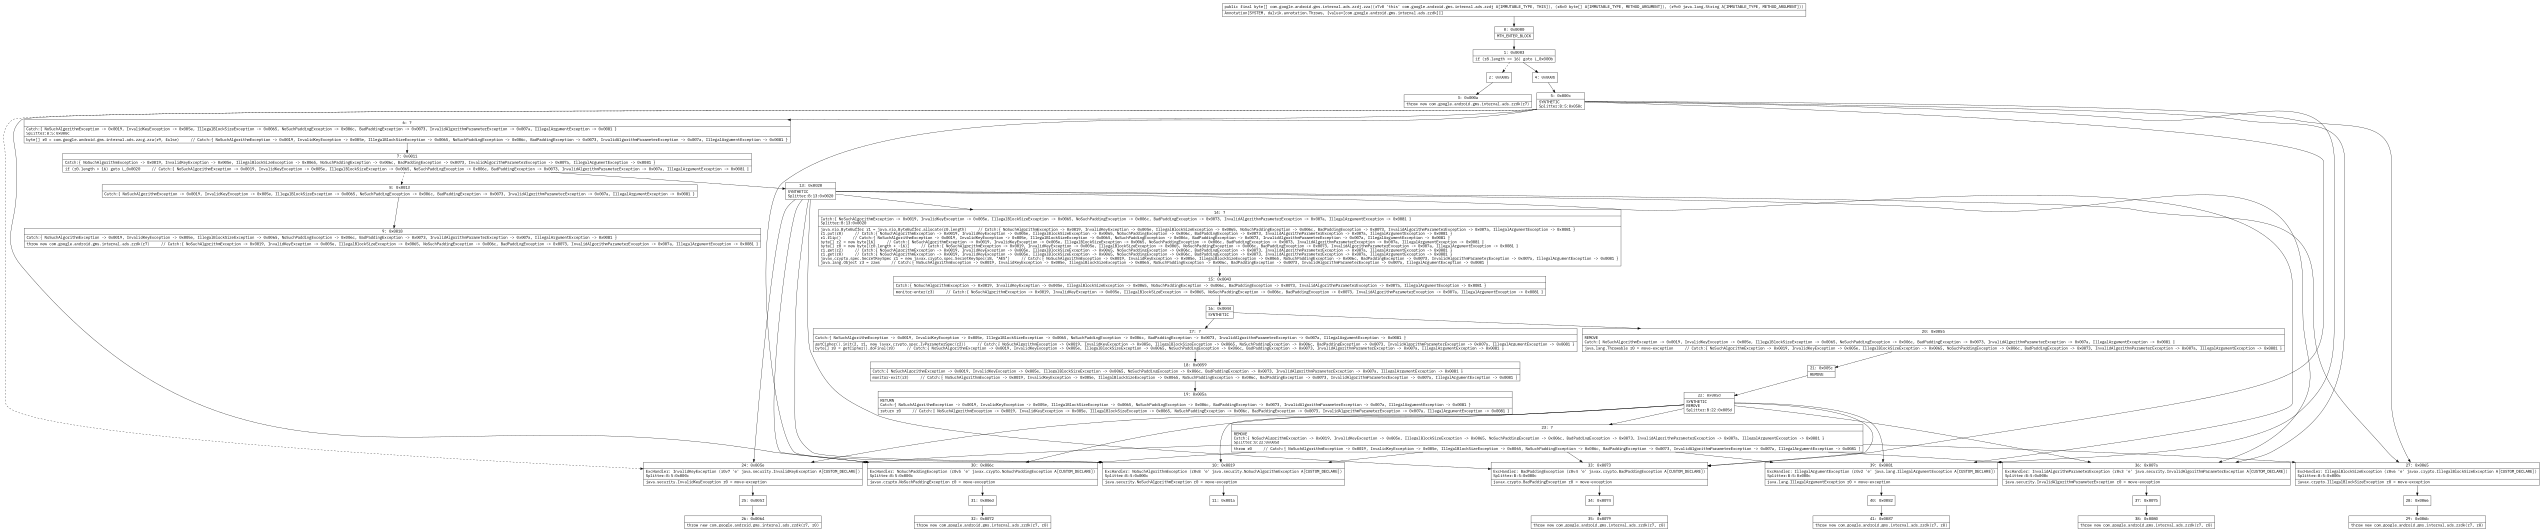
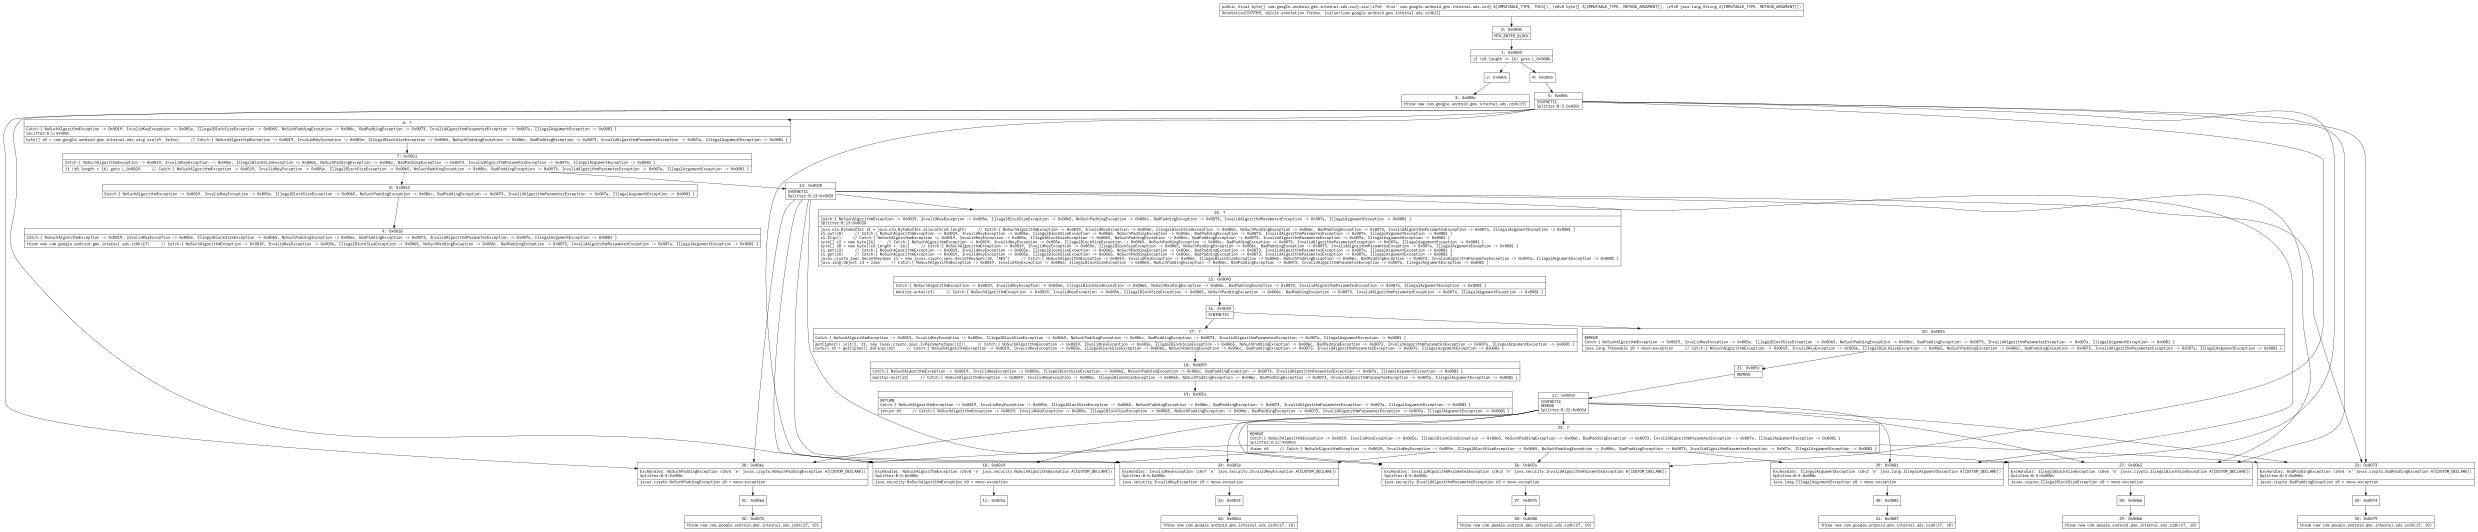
  digraph {
    fontname="IBM Plex Mono"
    node [fontname="IBM Plex Mono" shape=record]
    edge [fontname="IBM Plex Mono"]
    n1 [label="{0\:\ 0x0000|MTH_ENTER_BLOCK\l}"]
    n2 [label="{1\:\ 0x0003|if (r8.length == 16) goto L_0x000b\l}"]
    n3 [label="{2\:\ 0x0005}"]
    n4 [label="{4\:\ 0x000b}"]
    n5 [label="{3\:\ 0x000a|throw new com.google.android.gms.internal.ads.zzdk(r7)\l}"]
    n6 [label="{5\:\ 0x000c|SYNTHETIC\lSplitter:B:5:0x050c\l}"]
    n7 [label="{6\:\ ?|Catch:\{ NoSuchAlgorithmException \-\> 0x0019, InvalidKeyException \-\> 0x005e, IllegalBlockSizeException \-\> 0x0065, NoSuchPaddingException \-\> 0x006c, BadPaddingException \-\> 0x0073, InvalidAlgorithmParameterException \-\> 0x007a, IllegalArgumentException \-\> 0x0081 \}\lSplitter:B:5:0x000c\l|byte[] r0 = com.google.android.gms.internal.ads.zzcg.zza(r9, false)     \/\/ Catch:\{ NoSuchAlgorithmException \-\> 0x0019, InvalidKeyException \-\> 0x005e, IllegalBlockSizeException \-\> 0x0065, NoSuchPaddingException \-\> 0x006c, BadPaddingException \-\> 0x0073, InvalidAlgorithmParameterException \-\> 0x007a, IllegalArgumentException \-\> 0x0081 \}\l}"]
    n8 [label="{10\:\ 0x0019|ExcHandler: NoSuchAlgorithmException (r0v8 'e' java.security.NoSuchAlgorithmException A[CUSTOM_DECLARE])\lSplitter:B:5:0x000c\l|java.security.NoSuchAlgorithmException r0 = move\-exception\l}"]
    n9 [label="{24\:\ 0x005e|ExcHandler: InvalidKeyException (r0v7 'e' java.security.InvalidKeyException A[CUSTOM_DECLARE])\lSplitter:B:5:0x000c\l|java.security.InvalidKeyException r0 = move\-exception\l}"]
    n10 [label="{27\:\ 0x0065|ExcHandler: IllegalBlockSizeException (r0v6 'e' javax.crypto.IllegalBlockSizeException A[CUSTOM_DECLARE])\lSplitter:B:5:0x000c\l|javax.crypto.IllegalBlockSizeException r0 = move\-exception\l}"]
    n11 [label="{30\:\ 0x006c|ExcHandler: NoSuchPaddingException (r0v5 'e' javax.crypto.NoSuchPaddingException A[CUSTOM_DECLARE])\lSplitter:B:5:0x000c\l|javax.crypto.NoSuchPaddingException r0 = move\-exception\l}"]
    n12 [label="{33\:\ 0x0073|ExcHandler: BadPaddingException (r0v4 'e' javax.crypto.BadPaddingException A[CUSTOM_DECLARE])\lSplitter:B:5:0x000c\l|javax.crypto.BadPaddingException r0 = move\-exception\l}"]
    n13 [label="{36\:\ 0x007a|ExcHandler: InvalidAlgorithmParameterException (r0v3 'e' java.security.InvalidAlgorithmParameterException A[CUSTOM_DECLARE])\lSplitter:B:5:0x000c\l|java.security.InvalidAlgorithmParameterException r0 = move\-exception\l}"]
    n14 [label="{39\:\ 0x0081|ExcHandler: IllegalArgumentException (r0v2 'e' java.lang.IllegalArgumentException A[CUSTOM_DECLARE])\lSplitter:B:5:0x000c\l|java.lang.IllegalArgumentException r0 = move\-exception\l}"]
    n15 [label="{7\:\ 0x0011|Catch:\{ NoSuchAlgorithmException \-\> 0x0019, InvalidKeyException \-\> 0x005e, IllegalBlockSizeException \-\> 0x0065, NoSuchPaddingException \-\> 0x006c, BadPaddingException \-\> 0x0073, InvalidAlgorithmParameterException \-\> 0x007a, IllegalArgumentException \-\> 0x0081 \}\l|if (r0.length \> 16) goto L_0x0020     \/\/ Catch:\{ NoSuchAlgorithmException \-\> 0x0019, InvalidKeyException \-\> 0x005e, IllegalBlockSizeException \-\> 0x0065, NoSuchPaddingException \-\> 0x006c, BadPaddingException \-\> 0x0073, InvalidAlgorithmParameterException \-\> 0x007a, IllegalArgumentException \-\> 0x0081 \}\l}"]
    n16 [label="{11\:\ 0x001a}"]
    n17 [label="{25\:\ 0x005f}"]
    n18 [label="{28\:\ 0x0066}"]
    n19 [label="{31\:\ 0x006d}"]
    n20 [label="{34\:\ 0x0074}"]
    n21 [label="{37\:\ 0x007b}"]
    n22 [label="{40\:\ 0x0082}"]
    n23 [label="{8\:\ 0x0013|Catch:\{ NoSuchAlgorithmException \-\> 0x0019, InvalidKeyException \-\> 0x005e, IllegalBlockSizeException \-\> 0x0065, NoSuchPaddingException \-\> 0x006c, BadPaddingException \-\> 0x0073, InvalidAlgorithmParameterException \-\> 0x007a, IllegalArgumentException \-\> 0x0081 \}\l}"]
    n24 [label="{13\:\ 0x0020|SYNTHETIC\lSplitter:B:13:0x0020\l}"]
    n25 [label="{9\:\ 0x0018|Catch:\{ NoSuchAlgorithmException \-\> 0x0019, InvalidKeyException \-\> 0x005e, IllegalBlockSizeException \-\> 0x0065, NoSuchPaddingException \-\> 0x006c, BadPaddingException \-\> 0x0073, InvalidAlgorithmParameterException \-\> 0x007a, IllegalArgumentException \-\> 0x0081 \}\l|throw new com.google.android.gms.internal.ads.zzdk(r7)     \/\/ Catch:\{ NoSuchAlgorithmException \-\> 0x0019, InvalidKeyException \-\> 0x005e, IllegalBlockSizeException \-\> 0x0065, NoSuchPaddingException \-\> 0x006c, BadPaddingException \-\> 0x0073, InvalidAlgorithmParameterException \-\> 0x007a, IllegalArgumentException \-\> 0x0081 \}\l}"]
    n26 [label="{14\:\ ?|Catch:\{ NoSuchAlgorithmException \-\> 0x0019, InvalidKeyException \-\> 0x005e, IllegalBlockSizeException \-\> 0x0065, NoSuchPaddingException \-\> 0x006c, BadPaddingException \-\> 0x0073, InvalidAlgorithmParameterException \-\> 0x007a, IllegalArgumentException \-\> 0x0081 \}\lSplitter:B:13:0x0020\l|java.nio.ByteBuffer r1 = java.nio.ByteBuffer.allocate(r0.length)     \/\/ Catch:\{ NoSuchAlgorithmException \-\> 0x0019, InvalidKeyException \-\> 0x005e, IllegalBlockSizeException \-\> 0x0065, NoSuchPaddingException \-\> 0x006c, BadPaddingException \-\> 0x0073, InvalidAlgorithmParameterException \-\> 0x007a, IllegalArgumentException \-\> 0x0081 \}\lr1.put(r0)     \/\/ Catch:\{ NoSuchAlgorithmException \-\> 0x0019, InvalidKeyException \-\> 0x005e, IllegalBlockSizeException \-\> 0x0065, NoSuchPaddingException \-\> 0x006c, BadPaddingException \-\> 0x0073, InvalidAlgorithmParameterException \-\> 0x007a, IllegalArgumentException \-\> 0x0081 \}\lr1.flip()     \/\/ Catch:\{ NoSuchAlgorithmException \-\> 0x0019, InvalidKeyException \-\> 0x005e, IllegalBlockSizeException \-\> 0x0065, NoSuchPaddingException \-\> 0x006c, BadPaddingException \-\> 0x0073, InvalidAlgorithmParameterException \-\> 0x007a, IllegalArgumentException \-\> 0x0081 \}\lbyte[] r2 = new byte[16]     \/\/ Catch:\{ NoSuchAlgorithmException \-\> 0x0019, InvalidKeyException \-\> 0x005e, IllegalBlockSizeException \-\> 0x0065, NoSuchPaddingException \-\> 0x006c, BadPaddingException \-\> 0x0073, InvalidAlgorithmParameterException \-\> 0x007a, IllegalArgumentException \-\> 0x0081 \}\lbyte[] r0 = new byte[(r0.length + \-16)]     \/\/ Catch:\{ NoSuchAlgorithmException \-\> 0x0019, InvalidKeyException \-\> 0x005e, IllegalBlockSizeException \-\> 0x0065, NoSuchPaddingException \-\> 0x006c, BadPaddingException \-\> 0x0073, InvalidAlgorithmParameterException \-\> 0x007a, IllegalArgumentException \-\> 0x0081 \}\lr1.get(r2)     \/\/ Catch:\{ NoSuchAlgorithmException \-\> 0x0019, InvalidKeyException \-\> 0x005e, IllegalBlockSizeException \-\> 0x0065, NoSuchPaddingException \-\> 0x006c, BadPaddingException \-\> 0x0073, InvalidAlgorithmParameterException \-\> 0x007a, IllegalArgumentException \-\> 0x0081 \}\lr1.get(r0)     \/\/ Catch:\{ NoSuchAlgorithmException \-\> 0x0019, InvalidKeyException \-\> 0x005e, IllegalBlockSizeException \-\> 0x0065, NoSuchPaddingException \-\> 0x006c, BadPaddingException \-\> 0x0073, InvalidAlgorithmParameterException \-\> 0x007a, IllegalArgumentException \-\> 0x0081 \}\ljavax.crypto.spec.SecretKeySpec r1 = new javax.crypto.spec.SecretKeySpec(r8, \"AES\")     \/\/ Catch:\{ NoSuchAlgorithmException \-\> 0x0019, InvalidKeyException \-\> 0x005e, IllegalBlockSizeException \-\> 0x0065, NoSuchPaddingException \-\> 0x006c, BadPaddingException \-\> 0x0073, InvalidAlgorithmParameterException \-\> 0x007a, IllegalArgumentException \-\> 0x0081 \}\ljava.lang.Object r3 = zzws     \/\/ Catch:\{ NoSuchAlgorithmException \-\> 0x0019, InvalidKeyException \-\> 0x005e, IllegalBlockSizeException \-\> 0x0065, NoSuchPaddingException \-\> 0x006c, BadPaddingException \-\> 0x0073, InvalidAlgorithmParameterException \-\> 0x007a, IllegalArgumentException \-\> 0x0081 \}\l}"]
    n27 [label="{15\:\ 0x0043|Catch:\{ NoSuchAlgorithmException \-\> 0x0019, InvalidKeyException \-\> 0x005e, IllegalBlockSizeException \-\> 0x0065, NoSuchPaddingException \-\> 0x006c, BadPaddingException \-\> 0x0073, InvalidAlgorithmParameterException \-\> 0x007a, IllegalArgumentException \-\> 0x0081 \}\l|monitor\-enter(r3)     \/\/ Catch:\{ NoSuchAlgorithmException \-\> 0x0019, InvalidKeyException \-\> 0x005e, IllegalBlockSizeException \-\> 0x0065, NoSuchPaddingException \-\> 0x006c, BadPaddingException \-\> 0x0073, InvalidAlgorithmParameterException \-\> 0x007a, IllegalArgumentException \-\> 0x0081 \}\l}"]
    n28 [label="{16\:\ 0x0044|SYNTHETIC\l}"]
    n29 [label="{17\:\ ?|Catch:\{ NoSuchAlgorithmException \-\> 0x0019, InvalidKeyException \-\> 0x005e, IllegalBlockSizeException \-\> 0x0065, NoSuchPaddingException \-\> 0x006c, BadPaddingException \-\> 0x0073, InvalidAlgorithmParameterException \-\> 0x007a, IllegalArgumentException \-\> 0x0081 \}\l|getCipher().init(2, r1, new javax.crypto.spec.IvParameterSpec(r2))     \/\/ Catch:\{ NoSuchAlgorithmException \-\> 0x0019, InvalidKeyException \-\> 0x005e, IllegalBlockSizeException \-\> 0x0065, NoSuchPaddingException \-\> 0x006c, BadPaddingException \-\> 0x0073, InvalidAlgorithmParameterException \-\> 0x007a, IllegalArgumentException \-\> 0x0081 \}\lbyte[] r0 = getCipher().doFinal(r0)     \/\/ Catch:\{ NoSuchAlgorithmException \-\> 0x0019, InvalidKeyException \-\> 0x005e, IllegalBlockSizeException \-\> 0x0065, NoSuchPaddingException \-\> 0x006c, BadPaddingException \-\> 0x0073, InvalidAlgorithmParameterException \-\> 0x007a, IllegalArgumentException \-\> 0x0081 \}\l}"]
    n30 [label="{20\:\ 0x005b|REMOVE\lCatch:\{ NoSuchAlgorithmException \-\> 0x0019, InvalidKeyException \-\> 0x005e, IllegalBlockSizeException \-\> 0x0065, NoSuchPaddingException \-\> 0x006c, BadPaddingException \-\> 0x0073, InvalidAlgorithmParameterException \-\> 0x007a, IllegalArgumentException \-\> 0x0081 \}\l|java.lang.Throwable r0 = move\-exception     \/\/ Catch:\{ NoSuchAlgorithmException \-\> 0x0019, InvalidKeyException \-\> 0x005e, IllegalBlockSizeException \-\> 0x0065, NoSuchPaddingException \-\> 0x006c, BadPaddingException \-\> 0x0073, InvalidAlgorithmParameterException \-\> 0x007a, IllegalArgumentException \-\> 0x0081 \}\l}"]
    n31 [label="{18\:\ 0x0059|Catch:\{ NoSuchAlgorithmException \-\> 0x0019, InvalidKeyException \-\> 0x005e, IllegalBlockSizeException \-\> 0x0065, NoSuchPaddingException \-\> 0x006c, BadPaddingException \-\> 0x0073, InvalidAlgorithmParameterException \-\> 0x007a, IllegalArgumentException \-\> 0x0081 \}\l|monitor\-exit(r3)     \/\/ Catch:\{ NoSuchAlgorithmException \-\> 0x0019, InvalidKeyException \-\> 0x005e, IllegalBlockSizeException \-\> 0x0065, NoSuchPaddingException \-\> 0x006c, BadPaddingException \-\> 0x0073, InvalidAlgorithmParameterException \-\> 0x007a, IllegalArgumentException \-\> 0x0081 \}\l}"]
    n32 [label="{21\:\ 0x005c|REMOVE\l}"]
    n33 [label="{19\:\ 0x005a|RETURN\lCatch:\{ NoSuchAlgorithmException \-\> 0x0019, InvalidKeyException \-\> 0x005e, IllegalBlockSizeException \-\> 0x0065, NoSuchPaddingException \-\> 0x006c, BadPaddingException \-\> 0x0073, InvalidAlgorithmParameterException \-\> 0x007a, IllegalArgumentException \-\> 0x0081 \}\l|return r0     \/\/ Catch:\{ NoSuchAlgorithmException \-\> 0x0019, InvalidKeyException \-\> 0x005e, IllegalBlockSizeException \-\> 0x0065, NoSuchPaddingException \-\> 0x006c, BadPaddingException \-\> 0x0073, InvalidAlgorithmParameterException \-\> 0x007a, IllegalArgumentException \-\> 0x0081 \}\l}"]
    n34 [label="{22\:\ 0x005d|SYNTHETIC\lREMOVE\lSplitter:B:22:0x005d\l}"]
    n35 [label="{23\:\ ?|REMOVE\lCatch:\{ NoSuchAlgorithmException \-\> 0x0019, InvalidKeyException \-\> 0x005e, IllegalBlockSizeException \-\> 0x0065, NoSuchPaddingException \-\> 0x006c, BadPaddingException \-\> 0x0073, InvalidAlgorithmParameterException \-\> 0x007a, IllegalArgumentException \-\> 0x0081 \}\lSplitter:B:22:0x005d\l|throw r0     \/\/ Catch:\{ NoSuchAlgorithmException \-\> 0x0019, InvalidKeyException \-\> 0x005e, IllegalBlockSizeException \-\> 0x0065, NoSuchPaddingException \-\> 0x006c, BadPaddingException \-\> 0x0073, InvalidAlgorithmParameterException \-\> 0x007a, IllegalArgumentException \-\> 0x0081 \}\l}"]
    n36 [label="{26\:\ 0x0064|throw new com.google.android.gms.internal.ads.zzdk(r7, r0)\l}"]
    n37 [label="{29\:\ 0x006b|throw new com.google.android.gms.internal.ads.zzdk(r7, r0)\l}"]
    n38 [label="{32\:\ 0x0072|throw new com.google.android.gms.internal.ads.zzdk(r7, r0)\l}"]
    n39 [label="{35\:\ 0x0079|throw new com.google.android.gms.internal.ads.zzdk(r7, r0)\l}"]
    n40 [label="{38\:\ 0x0080|throw new com.google.android.gms.internal.ads.zzdk(r7, r0)\l}"]
    n41 [label="{41\:\ 0x0087|throw new com.google.android.gms.internal.ads.zzdk(r7, r0)\l}"]
    n42 [label="{public final byte[] com.google.android.gms.internal.ads.zzdj.zza((r7v0 'this' com.google.android.gms.internal.ads.zzdj A[IMMUTABLE_TYPE, THIS]), (r8v0 byte[] A[IMMUTABLE_TYPE, METHOD_ARGUMENT]), (r9v0 java.lang.String A[IMMUTABLE_TYPE, METHOD_ARGUMENT]))  | Annotation[SYSTEM, dalvik.annotation.Throws, \{value=[com.google.android.gms.internal.ads.zzdk]\}]\l}"]
    n1 -> n2
    n2 -> n3 [style=dashed]
    n2 -> n4
    n3 -> n5
    n4 -> n6
    n6 -> n7
    n6 -> n8
-   n6 -> n9 [style=dashed]
+   n6 -> n9
    n6 -> n10
    n6 -> n11
    n6 -> n12
    n6 -> n13
    n6 -> n14
    n7 -> n15
    n8 -> n16
    n9 -> n17
    n10 -> n18
    n11 -> n19
    n12 -> n20
    n13 -> n21
    n14 -> n22
    n15 -> n23 [style=dashed]
    n15 -> n24
    n17 -> n36
    n18 -> n37
    n19 -> n38
    n20 -> n39
    n21 -> n40
    n22 -> n41
    n23 -> n25
    n24 -> n8
    n24 -> n9
    n24 -> n10
    n24 -> n11
    n24 -> n12
    n24 -> n13
    n24 -> n14
    n24 -> n26
    n26 -> n27
    n27 -> n28
    n28 -> n29
    n28 -> n30
    n29 -> n31
    n30 -> n32
    n31 -> n33
    n32 -> n34
    n34 -> n8
    n34 -> n9
+   n34 -> n10
    n34 -> n11
    n34 -> n12
    n34 -> n13
    n34 -> n14
    n34 -> n35
    n35 -> n8
    n35 -> n9
    n35 -> n10
    n35 -> n11
    n35 -> n12
    n35 -> n13
    n35 -> n14
    n42 -> n1
  }
